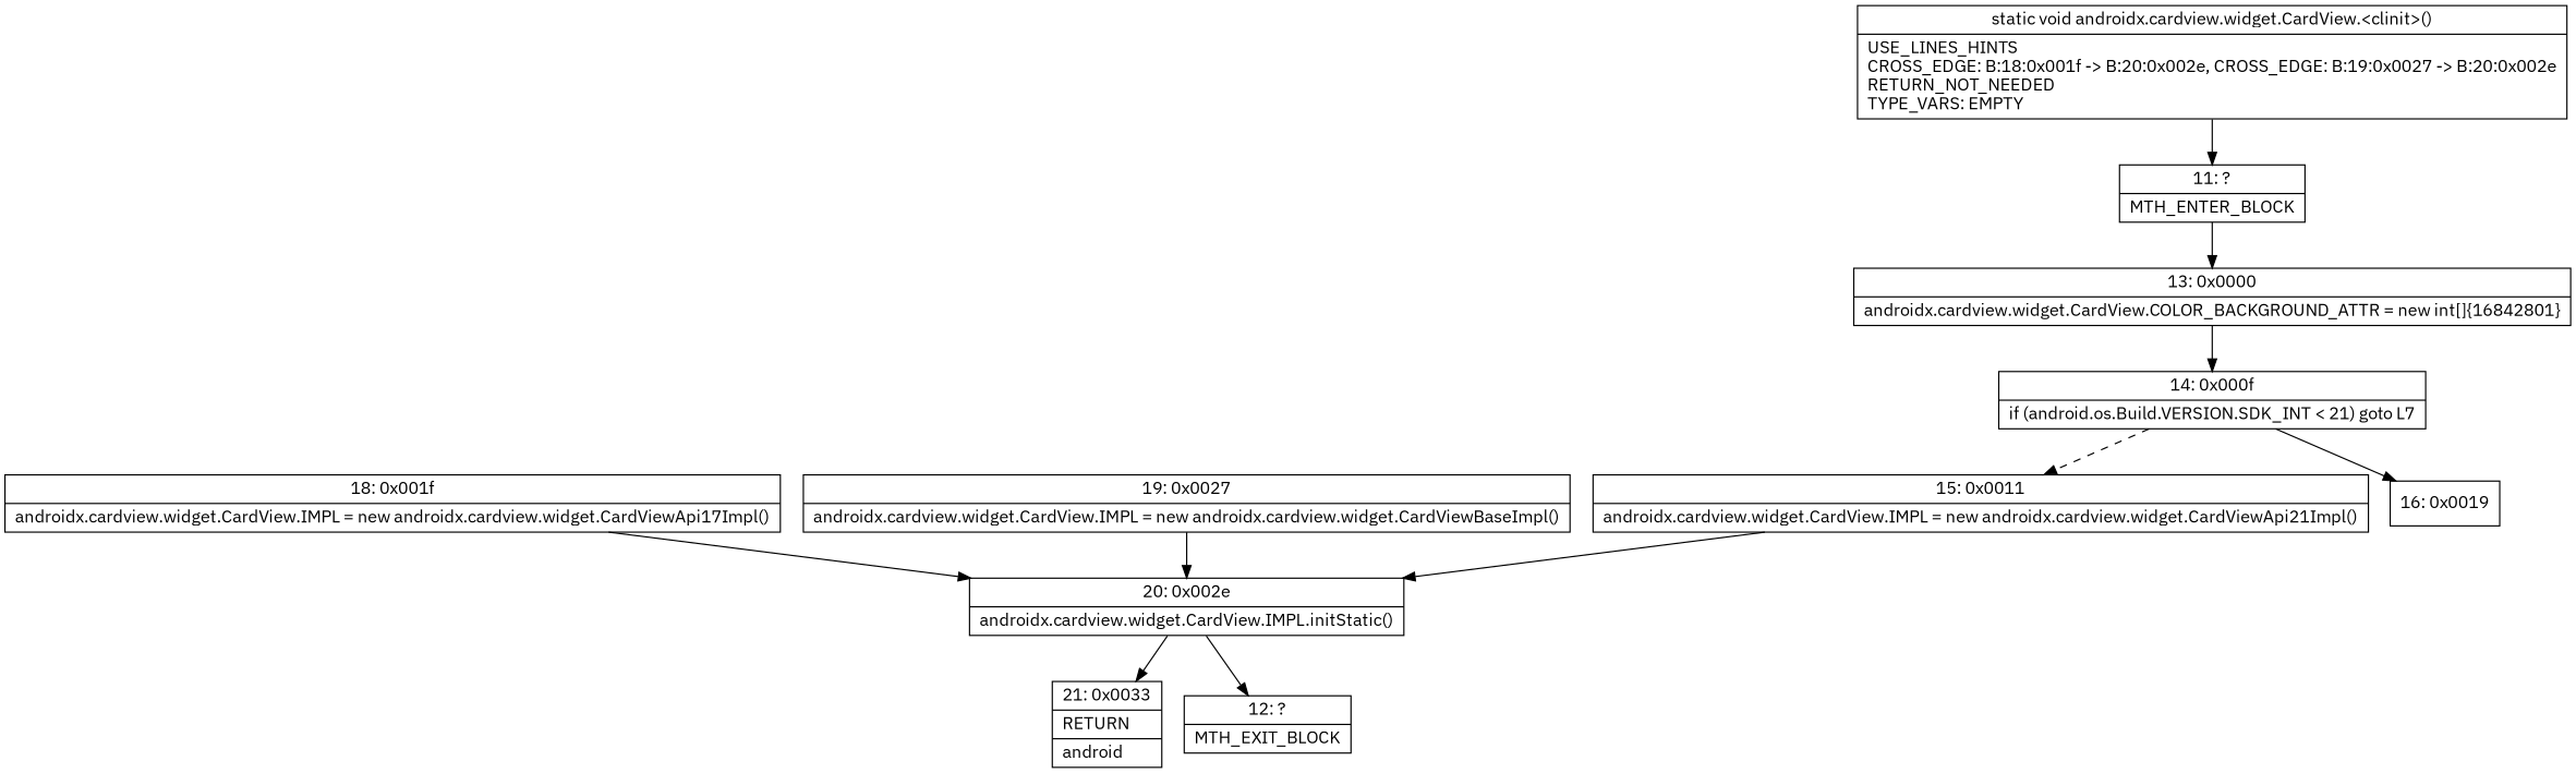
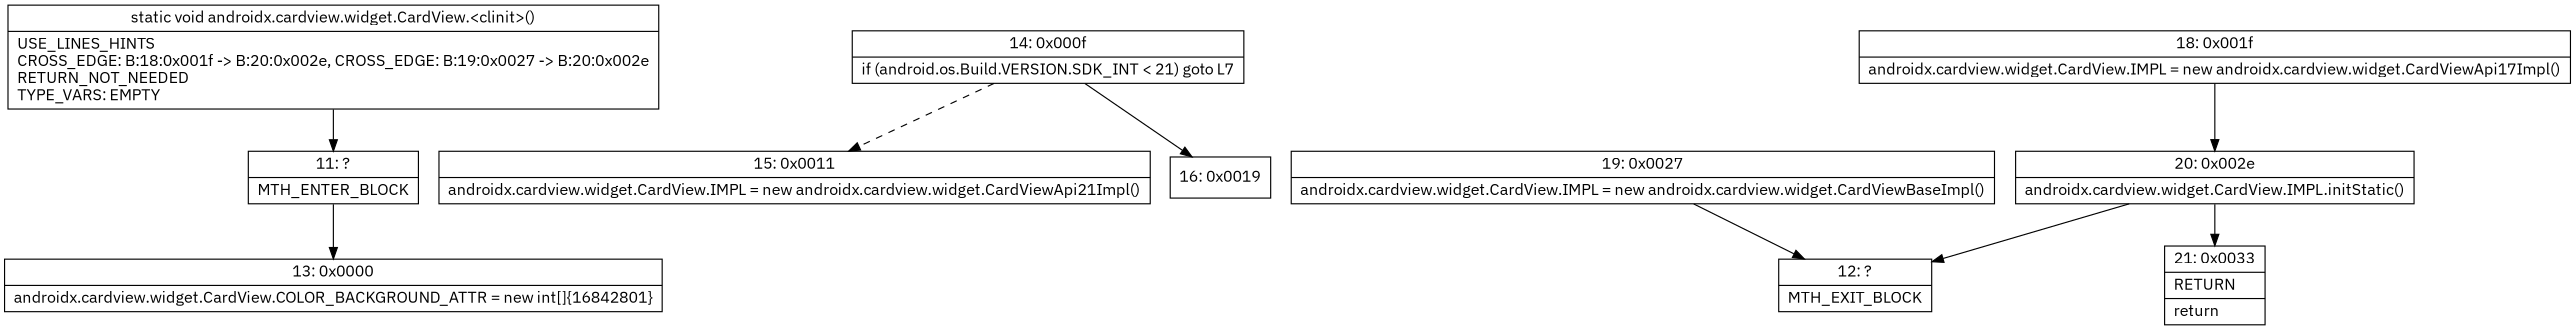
  digraph {
    fontname="IBM Plex Sans"
    node [fontname="IBM Plex Sans" shape=record]
    edge [fontname="IBM Plex Sans"]
    n1 [label="{11\:\ ?|MTH_ENTER_BLOCK\l}"]
    n2 [label="{13\:\ 0x0000|androidx.cardview.widget.CardView.COLOR_BACKGROUND_ATTR = new int[]\{16842801\}\l}"]
    n3 [label="{14\:\ 0x000f|if (android.os.Build.VERSION.SDK_INT \< 21) goto L7\l}"]
    n4 [label="{15\:\ 0x0011|androidx.cardview.widget.CardView.IMPL = new androidx.cardview.widget.CardViewApi21Impl()\l}"]
    n5 [label="{16\:\ 0x0019}"]
    n6 [label="{20\:\ 0x002e|androidx.cardview.widget.CardView.IMPL.initStatic()\l}"]
-   n7 [label="{21\:\ 0x0033|RETURN\l|android\l}"]
+   n7 [label="{21\:\ 0x0033|RETURN\l|return\l}"]
    n8 [label="{12\:\ ?|MTH_EXIT_BLOCK\l}"]
    n9 [label="{18\:\ 0x001f|androidx.cardview.widget.CardView.IMPL = new androidx.cardview.widget.CardViewApi17Impl()\l}"]
    n10 [label="{19\:\ 0x0027|androidx.cardview.widget.CardView.IMPL = new androidx.cardview.widget.CardViewBaseImpl()\l}"]
    n11 [label="{static void androidx.cardview.widget.CardView.\<clinit\>()  | USE_LINES_HINTS\lCROSS_EDGE: B:18:0x001f \-\> B:20:0x002e, CROSS_EDGE: B:19:0x0027 \-\> B:20:0x002e\lRETURN_NOT_NEEDED\lTYPE_VARS: EMPTY\l}"]
    n1 -> n2
-   n2 -> n3
    n3 -> n4 [style=dashed]
    n3 -> n5
-   n4 -> n6
    n6 -> n7
    n6 -> n8
    n9 -> n6
-   n10 -> n6
+   n10 -> n8
    n11 -> n1
  }
